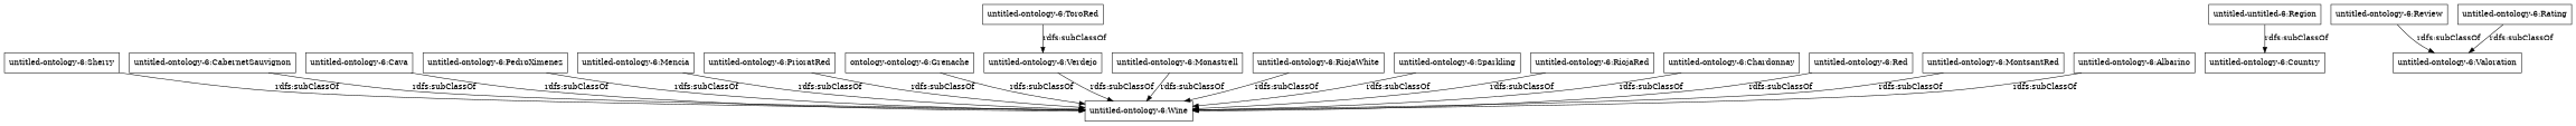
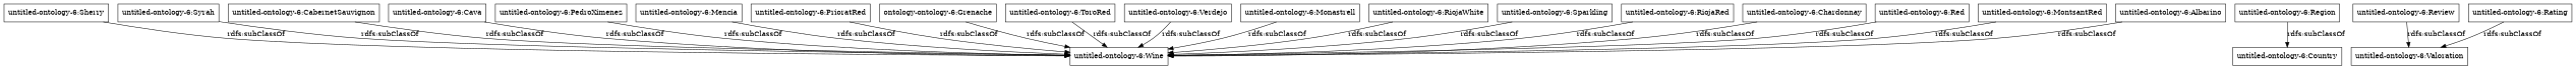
  digraph {
    rankdir=TB
    node [color=black shape=rectangle]
    "untitled-ontology-6:Sherry"
    "untitled-ontology-6:Wine"
+   "untitled-ontology-6:Syrah"
    "untitled-ontology-6:CabernetSauvignon"
    "untitled-ontology-6:Cava"
-   "untitled-ontology-6:Region" [label="untitled-untitled-6:Region"]
+   "untitled-ontology-6:Region"
    "untitled-ontology-6:Country"
    "untitled-ontology-6:PedroXimenez"
    "untitled-ontology-6:Mencia"
    "untitled-ontology-6:PrioratRed"
    "untitled-ontology-6:Review"
    "untitled-ontology-6:Valoration"
    n13 [label="ontology-ontology-6:Grenache"]
    "untitled-ontology-6:ToroRed"
    "untitled-ontology-6:Verdejo"
    "untitled-ontology-6:Monastrell"
    "untitled-ontology-6:RiojaWhite"
    "untitled-ontology-6:Sparkling"
    "untitled-ontology-6:RiojaRed"
    "untitled-ontology-6:Chardonnay"
    "untitled-ontology-6:Red"
    "untitled-ontology-6:MontsantRed"
    "untitled-ontology-6:Albarino"
    "untitled-ontology-6:Rating"
    "untitled-ontology-6:Sherry" -> "untitled-ontology-6:Wine" [label="rdfs:subClassOf"]
+   "untitled-ontology-6:Syrah" -> "untitled-ontology-6:Wine" [label="rdfs:subClassOf"]
    "untitled-ontology-6:CabernetSauvignon" -> "untitled-ontology-6:Wine" [label="rdfs:subClassOf"]
    "untitled-ontology-6:Cava" -> "untitled-ontology-6:Wine" [label="rdfs:subClassOf"]
    "untitled-ontology-6:Region" -> "untitled-ontology-6:Country" [label="rdfs:subClassOf"]
    "untitled-ontology-6:PedroXimenez" -> "untitled-ontology-6:Wine" [label="rdfs:subClassOf"]
    "untitled-ontology-6:Mencia" -> "untitled-ontology-6:Wine" [label="rdfs:subClassOf"]
    "untitled-ontology-6:PrioratRed" -> "untitled-ontology-6:Wine" [label="rdfs:subClassOf"]
    "untitled-ontology-6:Review" -> "untitled-ontology-6:Valoration" [label="rdfs:subClassOf"]
    n13 -> "untitled-ontology-6:Wine" [label="rdfs:subClassOf"]
-   "untitled-ontology-6:ToroRed" -> "untitled-ontology-6:Verdejo" [label="rdfs:subClassOf"]
+   "untitled-ontology-6:ToroRed" -> "untitled-ontology-6:Wine" [label="rdfs:subClassOf"]
    "untitled-ontology-6:Verdejo" -> "untitled-ontology-6:Wine" [label="rdfs:subClassOf"]
    "untitled-ontology-6:Monastrell" -> "untitled-ontology-6:Wine" [label="rdfs:subClassOf"]
    "untitled-ontology-6:RiojaWhite" -> "untitled-ontology-6:Wine" [label="rdfs:subClassOf"]
    "untitled-ontology-6:Sparkling" -> "untitled-ontology-6:Wine" [label="rdfs:subClassOf"]
    "untitled-ontology-6:RiojaRed" -> "untitled-ontology-6:Wine" [label="rdfs:subClassOf"]
    "untitled-ontology-6:Chardonnay" -> "untitled-ontology-6:Wine" [label="rdfs:subClassOf"]
    "untitled-ontology-6:Red" -> "untitled-ontology-6:Wine" [label="rdfs:subClassOf"]
    "untitled-ontology-6:MontsantRed" -> "untitled-ontology-6:Wine" [label="rdfs:subClassOf"]
    "untitled-ontology-6:Albarino" -> "untitled-ontology-6:Wine" [label="rdfs:subClassOf"]
    "untitled-ontology-6:Rating" -> "untitled-ontology-6:Valoration" [label="rdfs:subClassOf"]
  }
